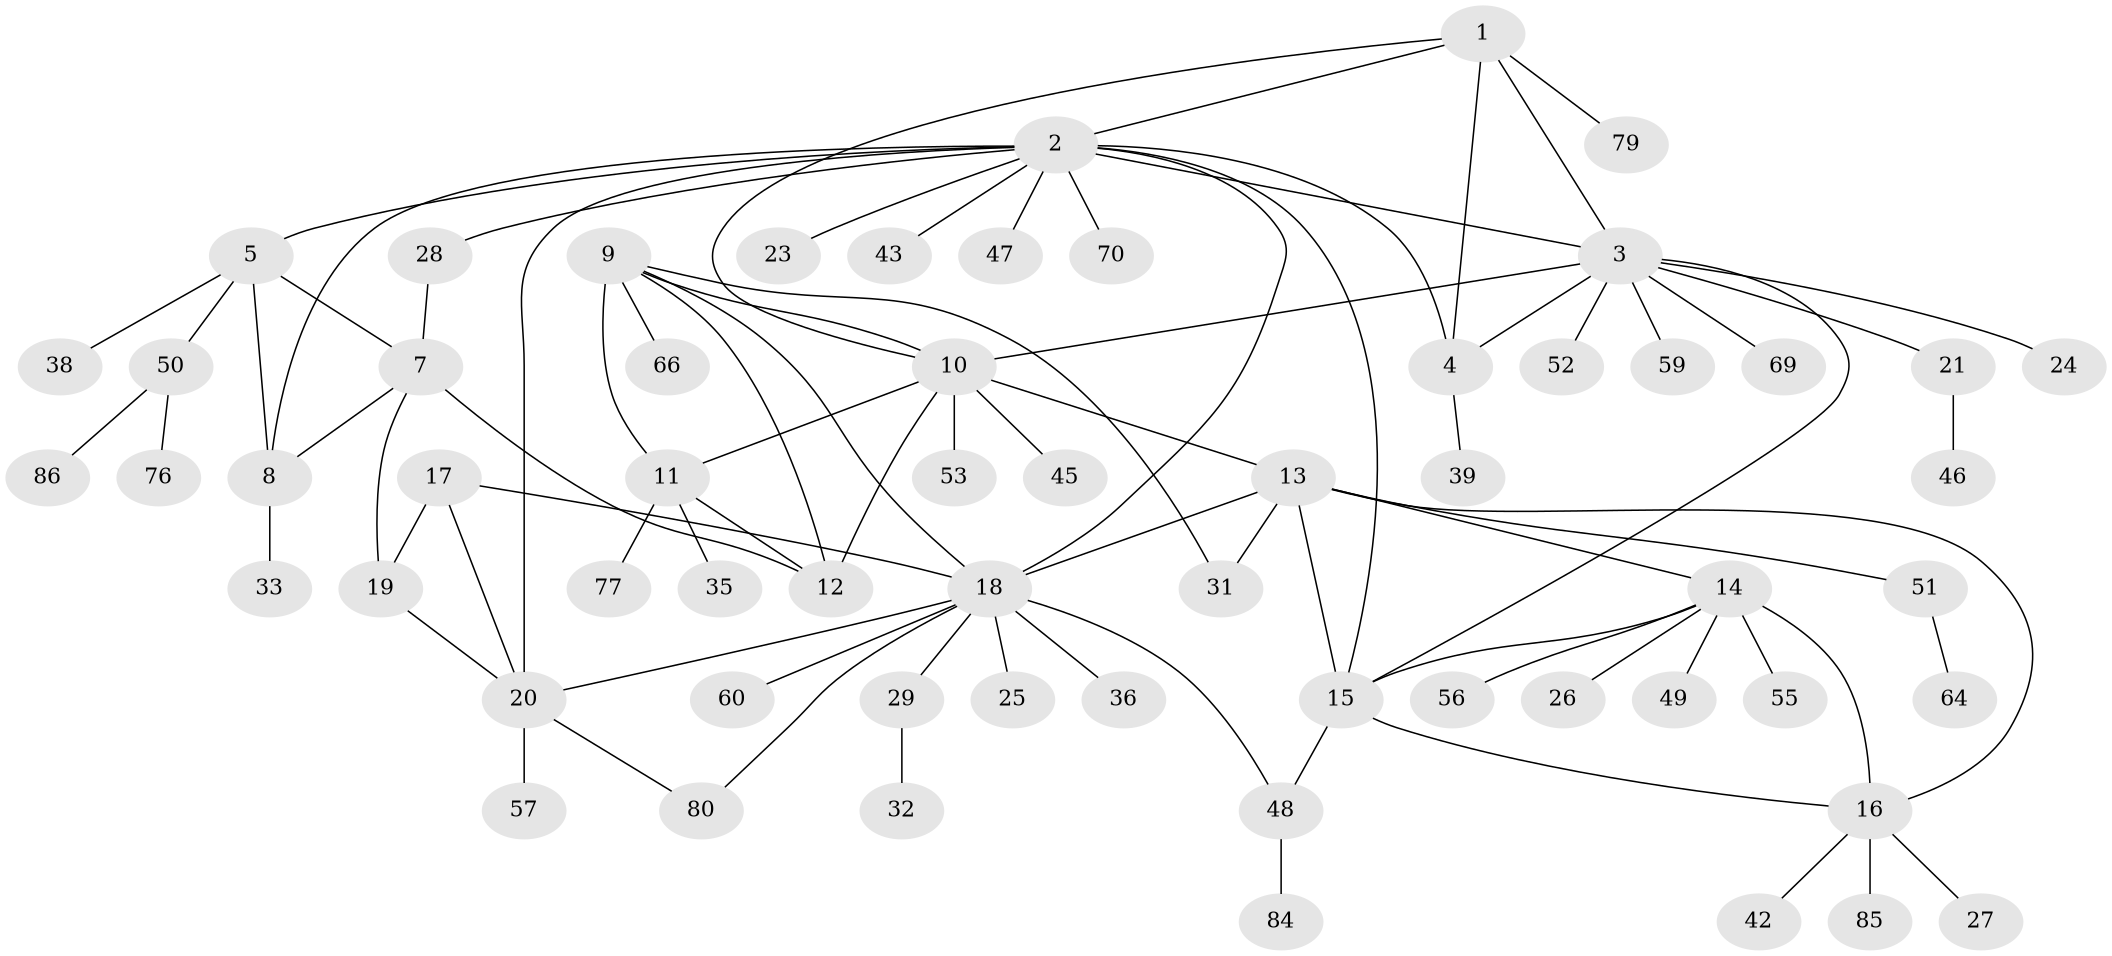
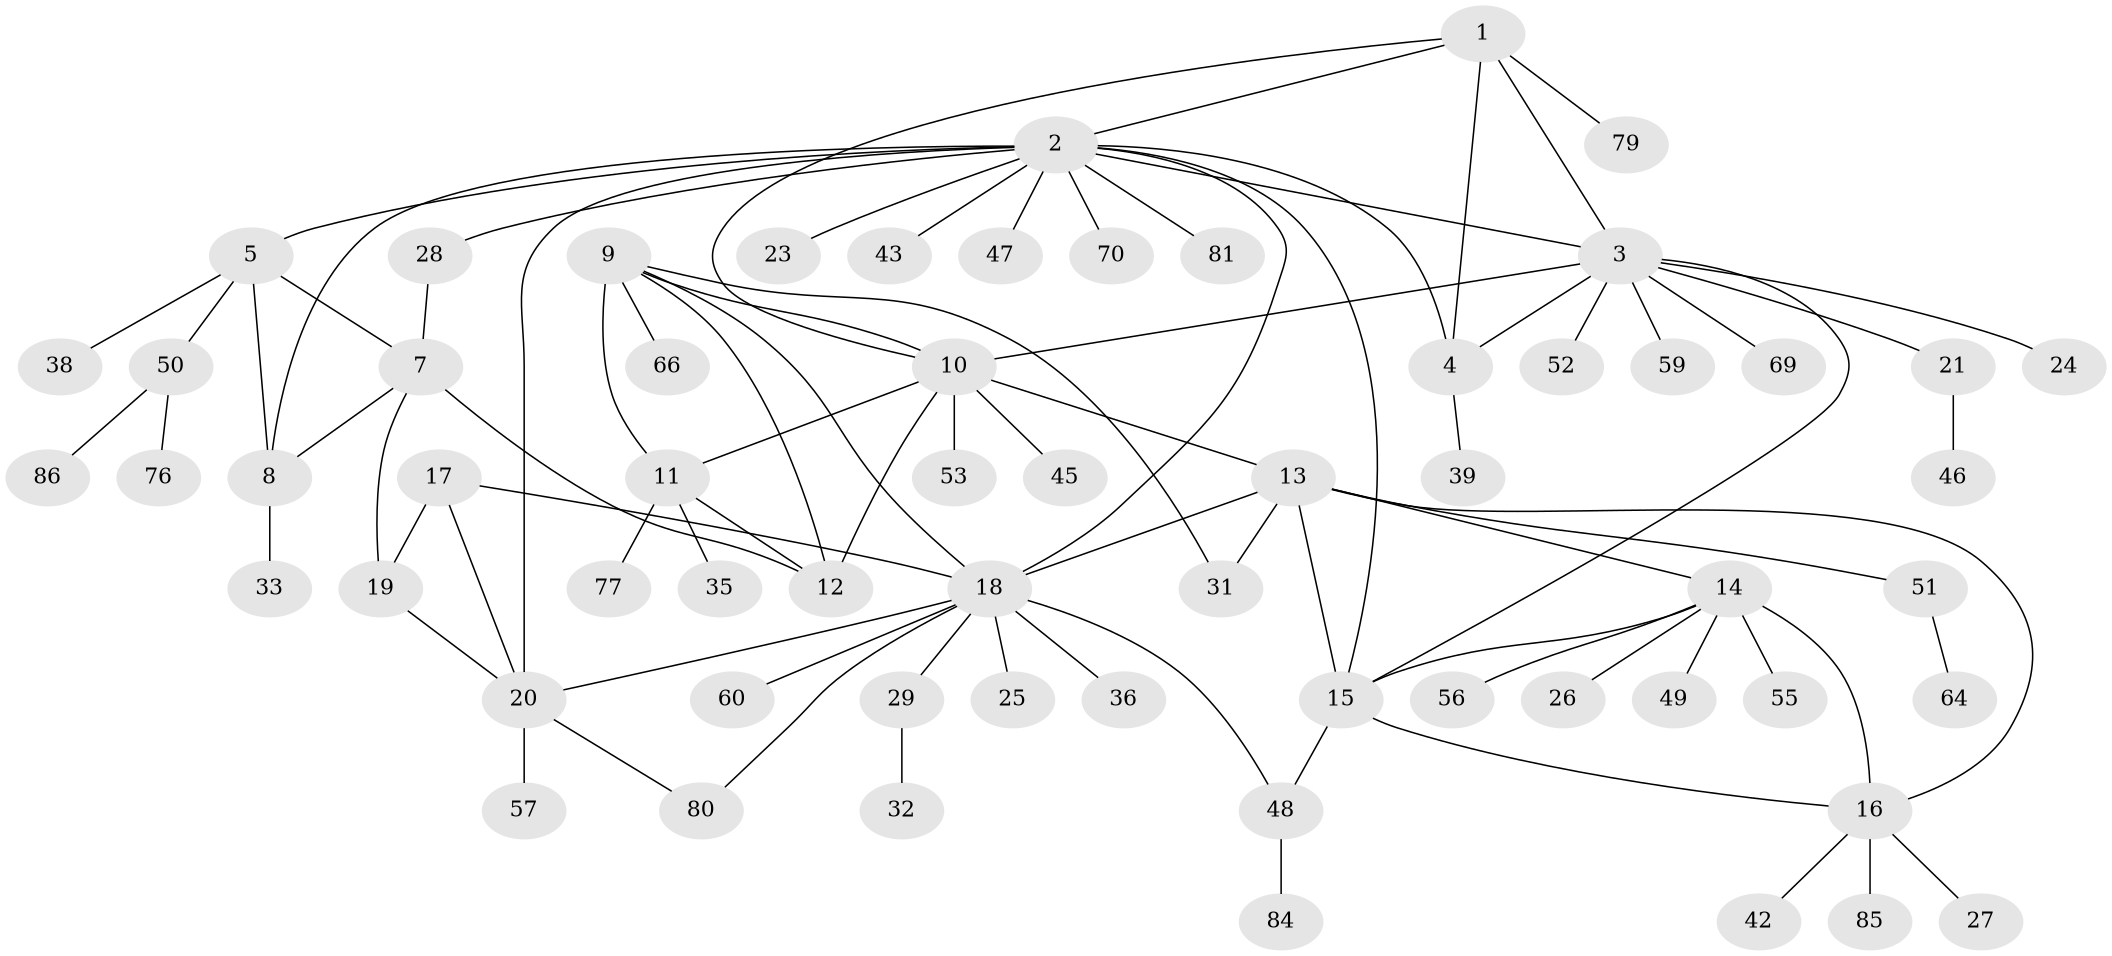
  graph {
    node [color=gray90 style=filled]
    1 [super="+30"]
    2 [super="+6"]
    3 [super="+83"]
    4 [super="+63"]
    10 [super="+44"]
    79
    5 [super="+22"]
    8
    15
    18 [super="+72"]
    20 [super="+78"]
    23 [super="+41"]
    28
    43
    47
    70
+   81
    21 [super="+54"]
    24
    52
    59
    69
    39
    12
    11 [super="+82"]
    13 [super="+68"]
    45 [super="+65"]
    53
    7 [super="+74"]
    38
    50 [super="+67"]
    19
    33
    16 [super="+73"]
    48
    25
    29 [super="+62"]
    36
    60
    80
    57
    46
    76
    86
    9 [super="+34"]
    31 [super="+71"]
    66
    35
    77
    14 [super="+40"]
    51 [super="+61"]
    26
    49 [super="+75"]
    55
    56 [super="+58"]
    27
    42
    85
    64
    84
    17 [super="+37"]
    32
    1 -- 2
    1 -- 3
    1 -- 4
    1 -- 10
    1 -- 79
    2 -- 3
    2 -- 4
    2 -- 5
    2 -- 8
    2 -- 15
    2 -- 18
    2 -- 20
    2 -- 23
    2 -- 28
    2 -- 43
    2 -- 47
    2 -- 70
+   2 -- 81
    3 -- 4
    3 -- 10
    3 -- 15
    3 -- 21
    3 -- 24
    3 -- 52
    3 -- 59
    3 -- 69
    4 -- 39
    10 -- 12
    10 -- 11
    10 -- 13
    10 -- 45
    10 -- 53
    5 -- 8
    5 -- 7
    5 -- 38
    5 -- 50
    8 -- 33
    15 -- 16
    15 -- 48
    18 -- 20
    18 -- 48
    18 -- 25
    18 -- 29
    18 -- 36
    18 -- 60
    18 -- 80
    20 -- 80
    20 -- 57
    28 -- 7
    21 -- 46
    11 -- 12
    11 -- 35
    11 -- 77
    13 -- 15
    13 -- 18 [weight=2]
    13 -- 16
    13 -- 31
    13 -- 14
    13 -- 51
    7 -- 8
    7 -- 12
    7 -- 19
    50 -- 76
    50 -- 86
    19 -- 20
    16 -- 27
    16 -- 42
    16 -- 85
    48 -- 84
    29 -- 32
    9 -- 10
    9 -- 18
    9 -- 12
    9 -- 11
    9 -- 31
    9 -- 66
    14 -- 15
    14 -- 16
    14 -- 26
    14 -- 49
    14 -- 55
    14 -- 56
    51 -- 64
    17 -- 18
    17 -- 20
    17 -- 19
  }
